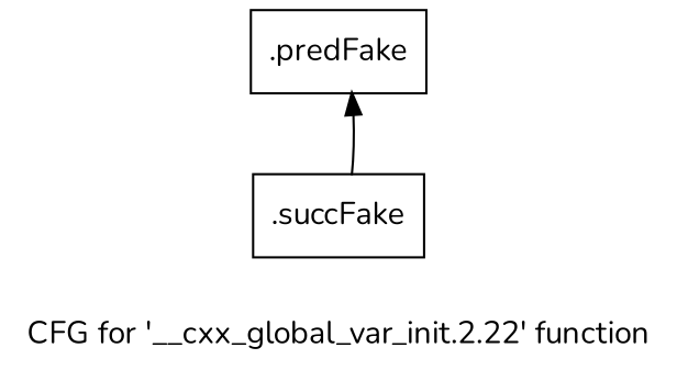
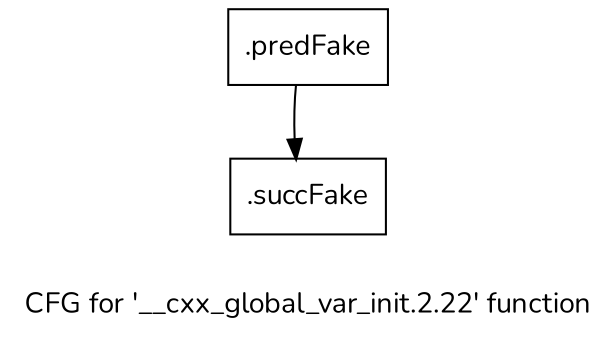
  digraph {
    label="CFG for '__cxx_global_var_init.2.22' function"
    fontname=Nunito
    node [filename="../../../../../src/ban_s3.h" linenumber=109 shape=record fontname=Nunito]
    n1 [label="{.predFake}"]
    n2 [label="{.succFake}"]
-   n2 -> n1 [execusionnum=0 filename="../../../../../src/ban_s3.h" fontname=Nunito]
+   n1 -> n2 [execusionnum=0 filename="../../../../../src/ban_s3.h" fontname=Nunito]
  }
